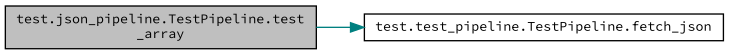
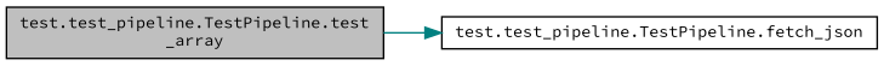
  digraph {
    rankdir=LR
    fontname="Source Code Pro"
    node [color=black fontname="Source Code Pro" fontsize=10 shape=record style=filled]
-   n1 [fillcolor=grey75 fontcolor=black height=0.2 label="test.json_pipeline.TestPipeline.test\l_array" width=0.4]
+   n1 [fillcolor=grey75 fontcolor=black height=0.2 label="test.test_pipeline.TestPipeline.test\l_array" width=0.4]
    n2 [fillcolor=white height=0.2 label="test.test_pipeline.TestPipeline.fetch_json" width=0.4]
    n1 -> n2 [color=teal fontname="Source Code Pro" fontsize=10 labelfontname=Helvetica labelfontsize=10 style=solid]
  }
